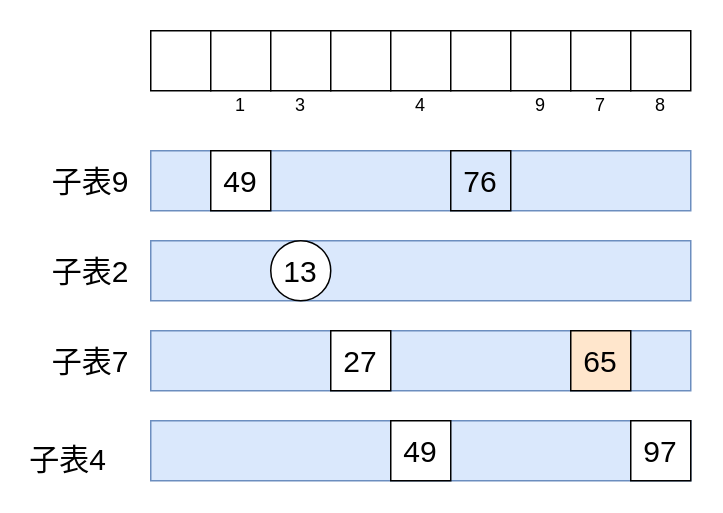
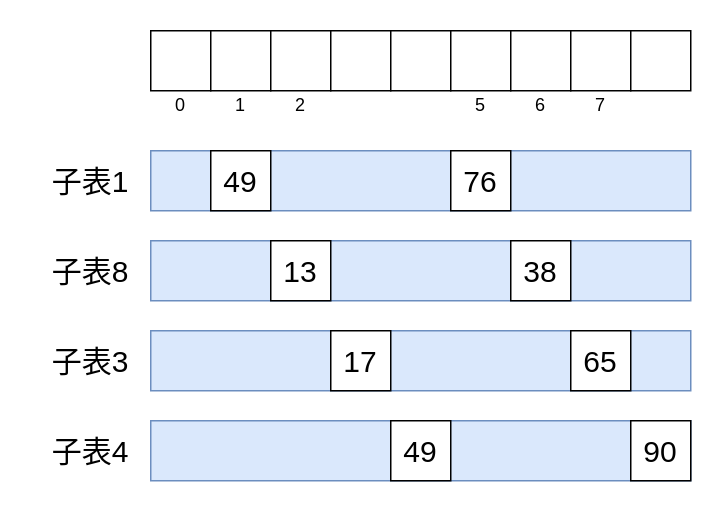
  <mxCell id="0" />
  <mxCell id="1" parent="0" />
  <mxCell id="2" value="" style="rounded=0;whiteSpace=wrap;html=1;" parent="1" vertex="1"><mxGeometry x="100" y="20" width="40" height="40" as="geometry" /></mxCell>
+ <mxCell id="3" value="0" style="text;html=1;strokeColor=none;fillColor=none;align=center;verticalAlign=middle;whiteSpace=wrap;rounded=0;" parent="1" vertex="1"><mxGeometry x="100" y="60" width="40" height="20" as="geometry" /></mxCell>
  <mxCell id="4" value="" style="rounded=0;whiteSpace=wrap;html=1;" parent="1" vertex="1"><mxGeometry x="140" y="20" width="40" height="40" as="geometry" /></mxCell>
  <mxCell id="5" value="1" style="text;html=1;strokeColor=none;fillColor=none;align=center;verticalAlign=middle;whiteSpace=wrap;rounded=0;" parent="1" vertex="1"><mxGeometry x="140" y="60" width="40" height="20" as="geometry" /></mxCell>
  <mxCell id="6" value="" style="rounded=0;whiteSpace=wrap;html=1;" parent="1" vertex="1"><mxGeometry x="180" y="20" width="40" height="40" as="geometry" /></mxCell>
- <mxCell id="7" value="3" style="text;html=1;strokeColor=none;fillColor=none;align=center;verticalAlign=middle;whiteSpace=wrap;rounded=0;" parent="1" vertex="1"><mxGeometry x="180" y="60" width="40" height="20" as="geometry" /></mxCell>
+ <mxCell id="7" value="2" style="text;html=1;strokeColor=none;fillColor=none;align=center;verticalAlign=middle;whiteSpace=wrap;rounded=0;" parent="1" vertex="1"><mxGeometry x="180" y="60" width="40" height="20" as="geometry" /></mxCell>
  <mxCell id="8" value="" style="rounded=0;whiteSpace=wrap;html=1;" parent="1" vertex="1"><mxGeometry x="220" y="20" width="40" height="40" as="geometry" /></mxCell>
  <mxCell id="9" value="" style="rounded=0;whiteSpace=wrap;html=1;" parent="1" vertex="1"><mxGeometry x="260" y="20" width="40" height="40" as="geometry" /></mxCell>
- <mxCell id="10" value="4" style="text;html=1;strokeColor=none;fillColor=none;align=center;verticalAlign=middle;whiteSpace=wrap;rounded=0;" parent="1" vertex="1"><mxGeometry x="260" y="60" width="40" height="20" as="geometry" /></mxCell>
  <mxCell id="11" value="" style="rounded=0;whiteSpace=wrap;html=1;" parent="1" vertex="1"><mxGeometry x="300" y="20" width="40" height="40" as="geometry" /></mxCell>
+ <mxCell id="12" value="5" style="text;html=1;strokeColor=none;fillColor=none;align=center;verticalAlign=middle;whiteSpace=wrap;rounded=0;" parent="1" vertex="1"><mxGeometry x="300" y="60" width="40" height="20" as="geometry" /></mxCell>
  <mxCell id="13" value="" style="rounded=0;whiteSpace=wrap;html=1;" parent="1" vertex="1"><mxGeometry x="340" y="20" width="40" height="40" as="geometry" /></mxCell>
- <mxCell id="14" value="9" style="text;html=1;strokeColor=none;fillColor=none;align=center;verticalAlign=middle;whiteSpace=wrap;rounded=0;" parent="1" vertex="1"><mxGeometry x="340" y="60" width="40" height="20" as="geometry" /></mxCell>
+ <mxCell id="14" value="6" style="text;html=1;strokeColor=none;fillColor=none;align=center;verticalAlign=middle;whiteSpace=wrap;rounded=0;" parent="1" vertex="1"><mxGeometry x="340" y="60" width="40" height="20" as="geometry" /></mxCell>
  <mxCell id="15" value="" style="rounded=0;whiteSpace=wrap;html=1;" parent="1" vertex="1"><mxGeometry x="380" y="20" width="40" height="40" as="geometry" /></mxCell>
  <mxCell id="16" value="7" style="text;html=1;strokeColor=none;fillColor=none;align=center;verticalAlign=middle;whiteSpace=wrap;rounded=0;" parent="1" vertex="1"><mxGeometry x="380" y="60" width="40" height="20" as="geometry" /></mxCell>
  <mxCell id="17" value="" style="rounded=0;whiteSpace=wrap;html=1;" parent="1" vertex="1"><mxGeometry x="420" y="20" width="40" height="40" as="geometry" /></mxCell>
- <mxCell id="18" value="8" style="text;html=1;strokeColor=none;fillColor=none;align=center;verticalAlign=middle;whiteSpace=wrap;rounded=0;" parent="1" vertex="1"><mxGeometry x="420" y="60" width="40" height="20" as="geometry" /></mxCell>
  <mxCell id="19" value="" style="rounded=0;whiteSpace=wrap;html=1;fillColor=#dae8fc;strokeColor=#6c8ebf;fontSize=20;" parent="1" vertex="1"><mxGeometry x="100" y="100" width="360" height="40" as="geometry" /></mxCell>
- <mxCell id="20" value="子表9" style="text;html=1;strokeColor=none;fillColor=none;align=center;verticalAlign=middle;whiteSpace=wrap;rounded=0;fontSize=20;" parent="1" vertex="1"><mxGeometry x="20" y="100" width="80" height="40" as="geometry" /></mxCell>
+ <mxCell id="20" value="子表1" style="text;html=1;strokeColor=none;fillColor=none;align=center;verticalAlign=middle;whiteSpace=wrap;rounded=0;fontSize=20;" parent="1" vertex="1"><mxGeometry x="20" y="100" width="80" height="40" as="geometry" /></mxCell>
  <mxCell id="21" value="" style="rounded=0;whiteSpace=wrap;html=1;fillColor=#dae8fc;strokeColor=#6c8ebf;fontSize=20;" parent="1" vertex="1"><mxGeometry x="100" y="160" width="360" height="40" as="geometry" /></mxCell>
- <mxCell id="22" value="子表2" style="text;html=1;strokeColor=none;fillColor=none;align=center;verticalAlign=middle;whiteSpace=wrap;rounded=0;fontSize=20;" parent="1" vertex="1"><mxGeometry x="20" y="160" width="80" height="40" as="geometry" /></mxCell>
+ <mxCell id="22" value="子表8" style="text;html=1;strokeColor=none;fillColor=none;align=center;verticalAlign=middle;whiteSpace=wrap;rounded=0;fontSize=20;" parent="1" vertex="1"><mxGeometry x="20" y="160" width="80" height="40" as="geometry" /></mxCell>
  <mxCell id="23" value="" style="rounded=0;whiteSpace=wrap;html=1;fillColor=#dae8fc;strokeColor=#6c8ebf;fontSize=20;" parent="1" vertex="1"><mxGeometry x="100" y="220" width="360" height="40" as="geometry" /></mxCell>
- <mxCell id="24" value="子表7" style="text;html=1;strokeColor=none;fillColor=none;align=center;verticalAlign=middle;whiteSpace=wrap;rounded=0;fontSize=20;" parent="1" vertex="1"><mxGeometry x="20" y="220" width="80" height="40" as="geometry" /></mxCell>
+ <mxCell id="24" value="子表3" style="text;html=1;strokeColor=none;fillColor=none;align=center;verticalAlign=middle;whiteSpace=wrap;rounded=0;fontSize=20;" parent="1" vertex="1"><mxGeometry x="20" y="220" width="80" height="40" as="geometry" /></mxCell>
  <mxCell id="25" value="" style="rounded=0;whiteSpace=wrap;html=1;fillColor=#dae8fc;strokeColor=#6c8ebf;fontSize=20;" parent="1" vertex="1"><mxGeometry x="100" y="280" width="360" height="40" as="geometry" /></mxCell>
- <mxCell id="26" value="子表4" style="text;html=1;strokeColor=none;fillColor=none;align=center;verticalAlign=middle;whiteSpace=wrap;rounded=0;fontSize=20;" parent="1" vertex="1"><mxGeometry x="5" y="285" width="80" height="40" as="geometry" /></mxCell>
+ <mxCell id="26" value="子表4" style="text;html=1;strokeColor=none;fillColor=none;align=center;verticalAlign=middle;whiteSpace=wrap;rounded=0;fontSize=20;" parent="1" vertex="1"><mxGeometry x="20" y="280" width="80" height="40" as="geometry" /></mxCell>
  <mxCell id="27" value="49" style="rounded=0;whiteSpace=wrap;html=1;fontSize=20;" parent="1" vertex="1"><mxGeometry x="140" y="100" width="40" height="40" as="geometry" /></mxCell>
- <mxCell id="28" value="76" style="rounded=0;whiteSpace=wrap;html=1;fontSize=20;fillColor=#dae8fc;" parent="1" vertex="1"><mxGeometry x="300" y="100" width="40" height="40" as="geometry" /></mxCell>
- <mxCell id="29" value="13" style="ellipse;whiteSpace=wrap;html=1;fontSize=20;" parent="1" vertex="1"><mxGeometry x="180" y="160" width="40" height="40" as="geometry" /></mxCell>
- <mxCell id="31" value="27" style="rounded=0;whiteSpace=wrap;html=1;fontSize=20;" parent="1" vertex="1"><mxGeometry x="220" y="220" width="40" height="40" as="geometry" /></mxCell>
- <mxCell id="32" value="65" style="rounded=0;whiteSpace=wrap;html=1;fontSize=20;fillColor=#ffe6cc;" parent="1" vertex="1"><mxGeometry x="380" y="220" width="40" height="40" as="geometry" /></mxCell>
+ <mxCell id="28" value="76" style="rounded=0;whiteSpace=wrap;html=1;fontSize=20;" parent="1" vertex="1"><mxGeometry x="300" y="100" width="40" height="40" as="geometry" /></mxCell>
+ <mxCell id="29" value="13" style="rounded=0;whiteSpace=wrap;html=1;fontSize=20;" parent="1" vertex="1"><mxGeometry x="180" y="160" width="40" height="40" as="geometry" /></mxCell>
+ <mxCell id="30" value="38" style="rounded=0;whiteSpace=wrap;html=1;fontSize=20;" parent="1" vertex="1"><mxGeometry x="340" y="160" width="40" height="40" as="geometry" /></mxCell>
+ <mxCell id="31" value="17" style="rounded=0;whiteSpace=wrap;html=1;fontSize=20;" parent="1" vertex="1"><mxGeometry x="220" y="220" width="40" height="40" as="geometry" /></mxCell>
+ <mxCell id="32" value="65" style="rounded=0;whiteSpace=wrap;html=1;fontSize=20;" parent="1" vertex="1"><mxGeometry x="380" y="220" width="40" height="40" as="geometry" /></mxCell>
  <mxCell id="33" value="49" style="rounded=0;whiteSpace=wrap;html=1;fontSize=20;" parent="1" vertex="1"><mxGeometry x="260" y="280" width="40" height="40" as="geometry" /></mxCell>
- <mxCell id="34" value="97" style="rounded=0;whiteSpace=wrap;html=1;fontSize=20;" parent="1" vertex="1"><mxGeometry x="420" y="280" width="40" height="40" as="geometry" /></mxCell>
+ <mxCell id="34" value="90" style="rounded=0;whiteSpace=wrap;html=1;fontSize=20;" parent="1" vertex="1"><mxGeometry x="420" y="280" width="40" height="40" as="geometry" /></mxCell>
